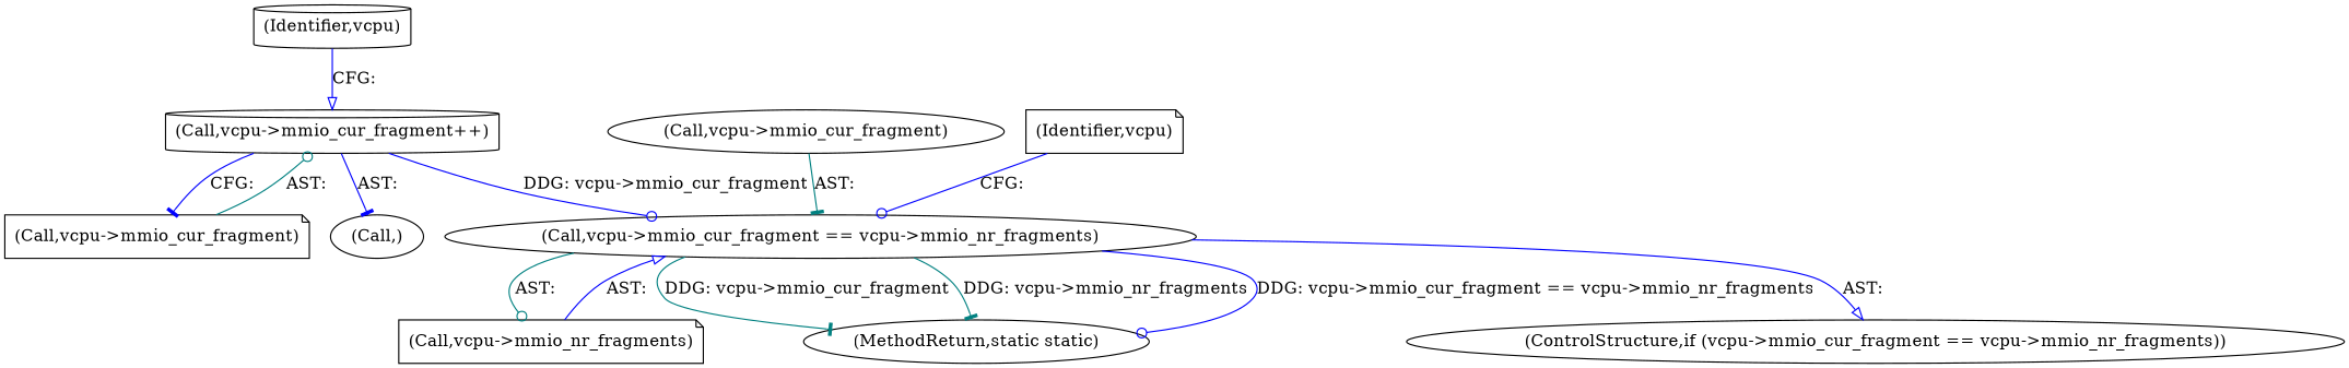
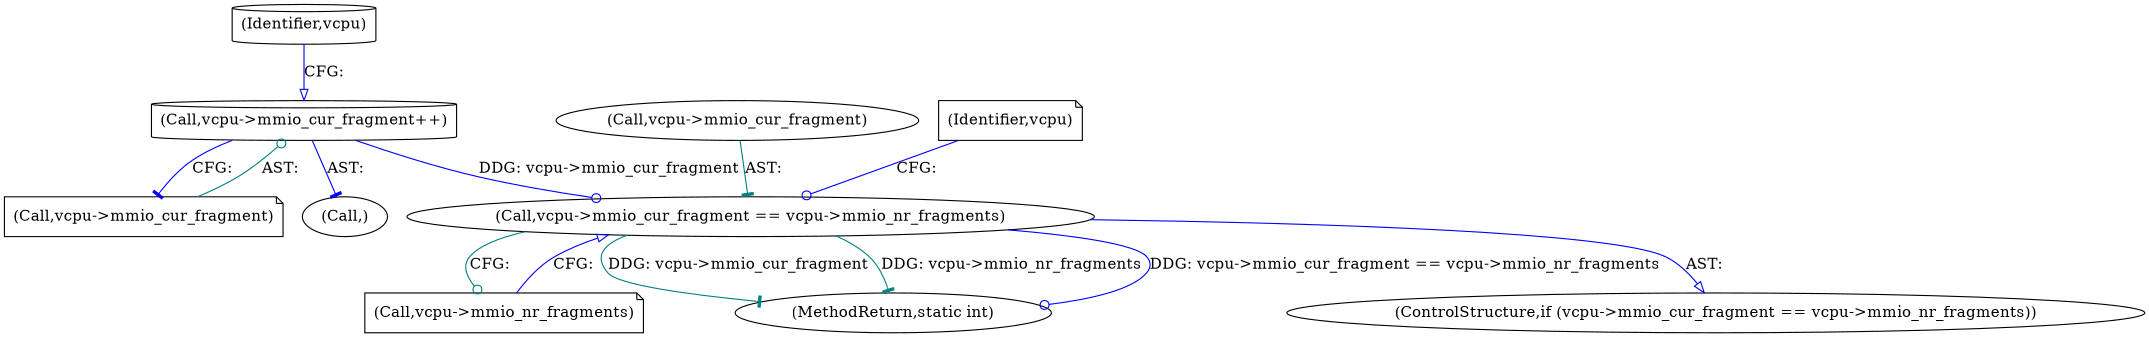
  digraph {
    node [shape=ellipse]
    edge [arrowhead=odot color=blue]
    n1 [label="(Call,vcpu->mmio_cur_fragment == vcpu->mmio_nr_fragments)"]
    n2 [label="(Call,vcpu->mmio_nr_fragments)" shape=note]
-   n3 [label="(MethodReturn,static static)"]
+   n3 [label="(MethodReturn,static int)"]
    n4 [label="(ControlStructure,if (vcpu->mmio_cur_fragment == vcpu->mmio_nr_fragments))"]
    n5 [label="(Call,vcpu->mmio_cur_fragment++)" shape=cylinder]
    n6 [label="(Call,vcpu->mmio_cur_fragment)" shape=note]
    n7 [label="(Call,)"]
    n8 [label="(Call,vcpu->mmio_cur_fragment)"]
    n9 [label="(Identifier,vcpu)" shape=note]
    n10 [label="(Identifier,vcpu)" shape=cylinder]
-   n1 -> n2 [color=teal label="AST: "]
+   n1 -> n2 [color=teal label="CFG: "]
    n1 -> n3 [arrowhead=tee color=teal label="DDG: vcpu->mmio_cur_fragment"]
    n1 -> n3 [arrowhead=tee color=teal label="DDG: vcpu->mmio_nr_fragments"]
    n1 -> n3 [label="DDG: vcpu->mmio_cur_fragment == vcpu->mmio_nr_fragments"]
    n1 -> n4 [arrowhead=onormal label="AST: "]
-   n2 -> n1 [arrowhead=onormal label="AST: "]
+   n2 -> n1 [arrowhead=onormal label="CFG: "]
    n5 -> n1 [label="DDG: vcpu->mmio_cur_fragment"]
    n5 -> n6 [arrowhead=tee label="CFG: "]
    n5 -> n7 [arrowhead=tee label="AST: "]
    n6 -> n5 [color=teal label="AST: "]
    n8 -> n1 [arrowhead=tee color=teal label="AST: "]
    n9 -> n1 [label="CFG: "]
    n10 -> n5 [arrowhead=onormal label="CFG: "]
  }
